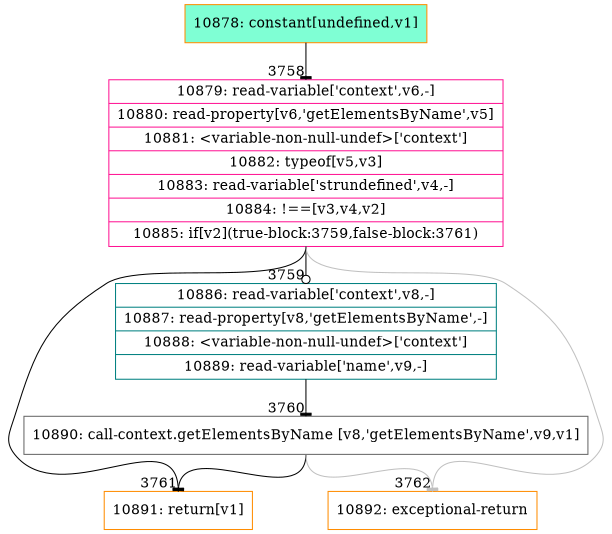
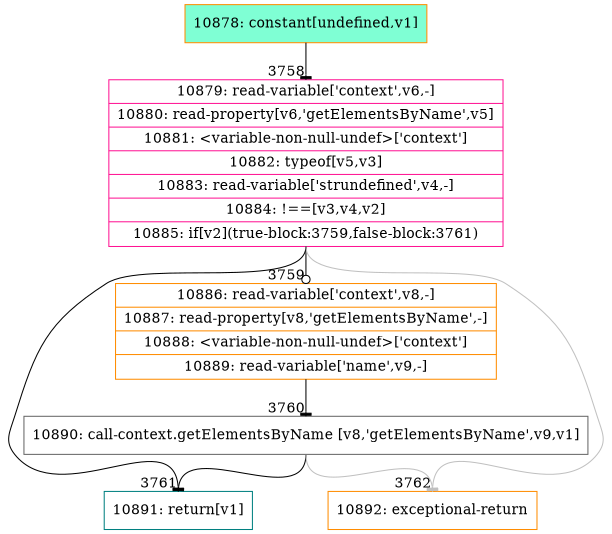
  digraph {
    rankdir=TD
    node [color=darkorange fillcolor=white shape=record style=filled]
    edge [arrowhead=tee headport=n tailport=s]
    n1 [fillcolor=aquamarine label="{10878: constant[undefined,v1]}"]
    n2 [color=deeppink label="{10879: read-variable['context',v6,-]|10880: read-property[v6,'getElementsByName',v5]|10881: \<variable-non-null-undef\>['context']|10882: typeof[v5,v3]|10883: read-variable['strundefined',v4,-]|10884: !==[v3,v4,v2]|10885: if[v2](true-block:3759,false-block:3761)}"]
-   n3 [color=teal label="{10886: read-variable['context',v8,-]|10887: read-property[v8,'getElementsByName',-]|10888: \<variable-non-null-undef\>['context']|10889: read-variable['name',v9,-]}"]
-   n4 [label="{10891: return[v1]}"]
+   n3 [label="{10886: read-variable['context',v8,-]|10887: read-property[v8,'getElementsByName',-]|10888: \<variable-non-null-undef\>['context']|10889: read-variable['name',v9,-]}"]
+   n4 [color=teal label="{10891: return[v1]}"]
    n5 [label="{10892: exceptional-return}"]
    n6 [color=gray40 label="{10890: call-context.getElementsByName [v8,'getElementsByName',v9,v1]}"]
    n1 -> n2 [headlabel="      3758"]
    n2 -> n3 [arrowhead=odot headlabel="      3759"]
    n2 -> n4 [headlabel="      3761"]
    n2 -> n5 [color=gray headlabel="      3762"]
    n3 -> n6 [headlabel="      3760"]
    n6 -> n4
    n6 -> n5 [color=gray]
  }
